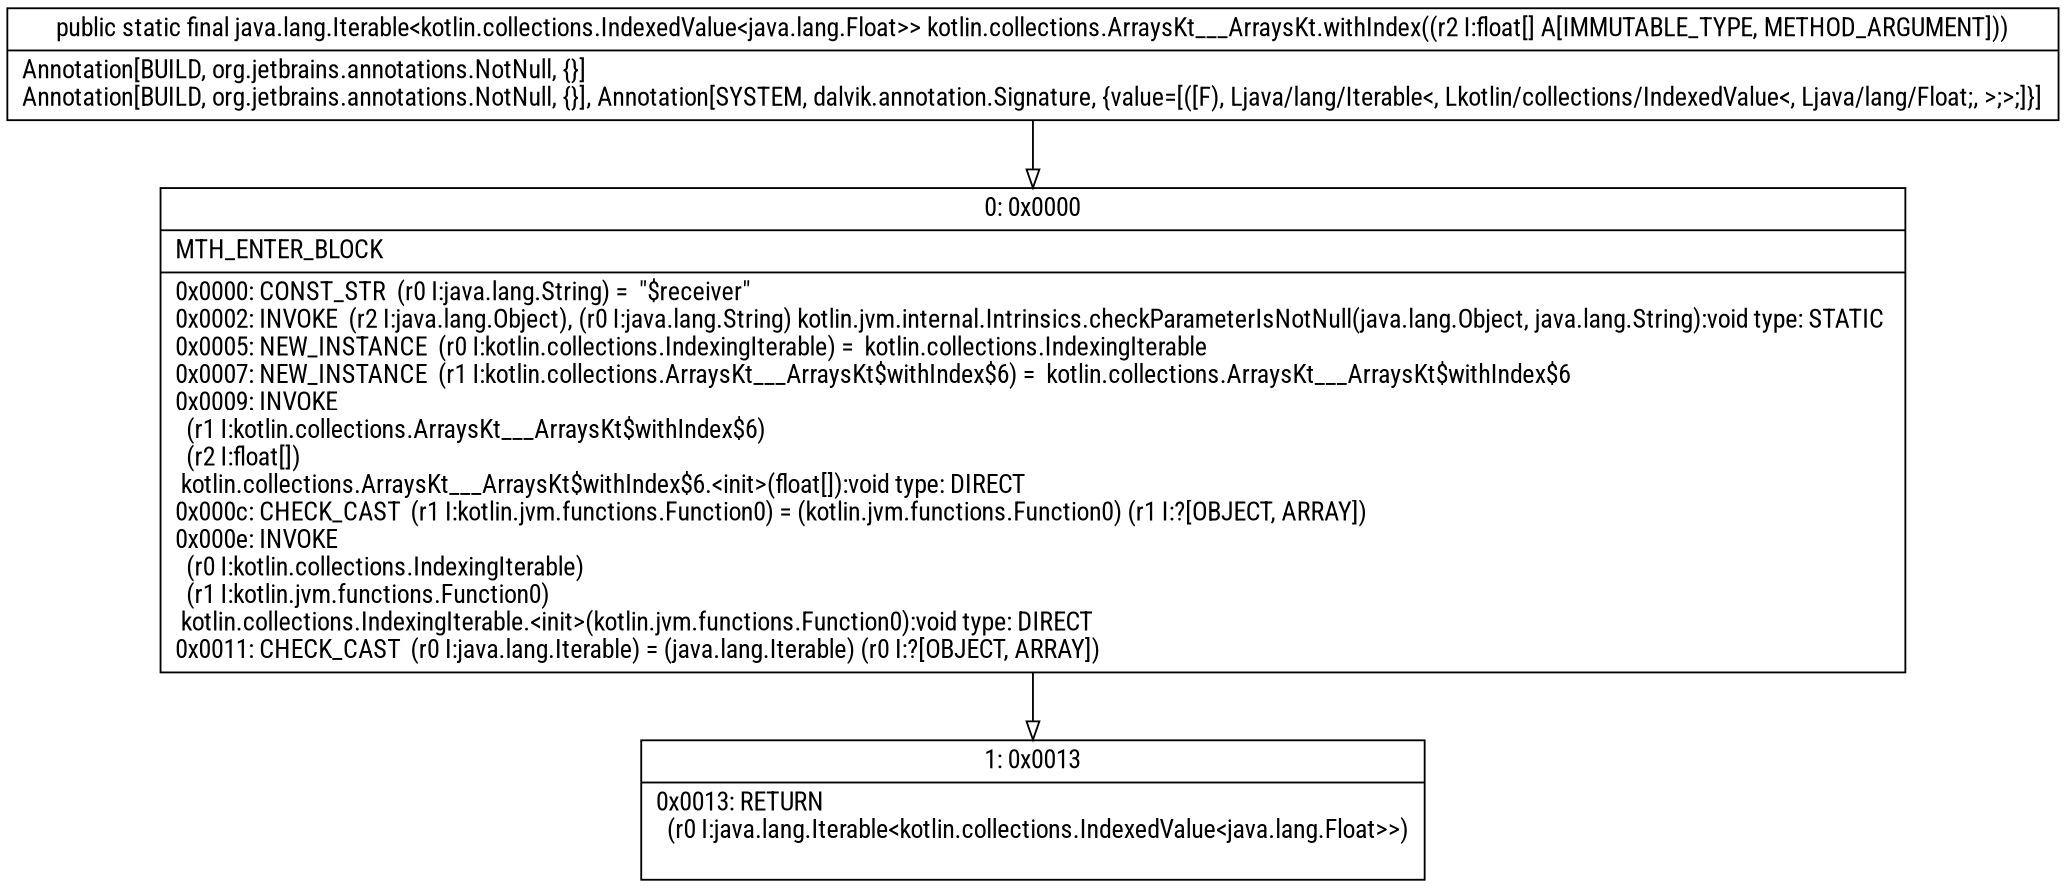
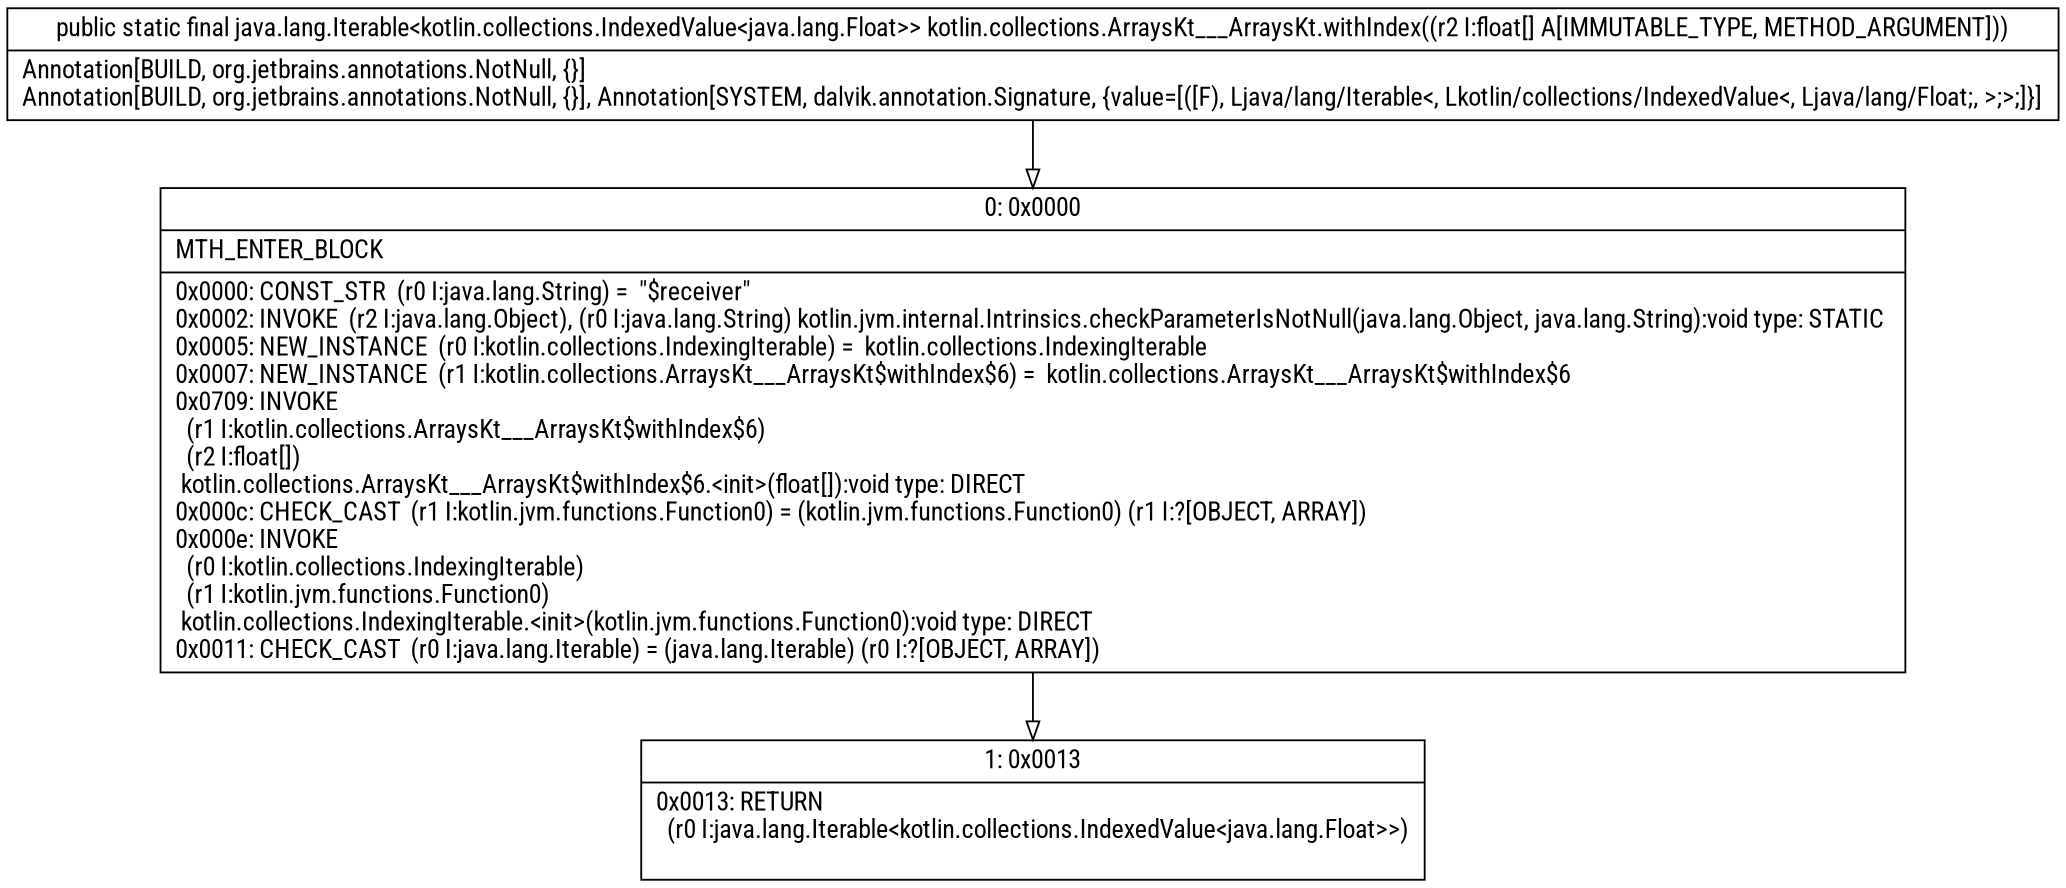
  digraph {
    fontname="Roboto Condensed"
    node [shape=record fontname="Roboto Condensed"]
    edge [arrowhead=onormal fontname="Roboto Condensed"]
-   n1 [label="{0\:\ 0x0000|MTH_ENTER_BLOCK\l|0x0000: CONST_STR  (r0 I:java.lang.String) =  \"$receiver\" \l0x0002: INVOKE  (r2 I:java.lang.Object), (r0 I:java.lang.String) kotlin.jvm.internal.Intrinsics.checkParameterIsNotNull(java.lang.Object, java.lang.String):void type: STATIC \l0x0005: NEW_INSTANCE  (r0 I:kotlin.collections.IndexingIterable) =  kotlin.collections.IndexingIterable \l0x0007: NEW_INSTANCE  (r1 I:kotlin.collections.ArraysKt___ArraysKt$withIndex$6) =  kotlin.collections.ArraysKt___ArraysKt$withIndex$6 \l0x0009: INVOKE  \l  (r1 I:kotlin.collections.ArraysKt___ArraysKt$withIndex$6)\l  (r2 I:float[])\l kotlin.collections.ArraysKt___ArraysKt$withIndex$6.\<init\>(float[]):void type: DIRECT \l0x000c: CHECK_CAST  (r1 I:kotlin.jvm.functions.Function0) = (kotlin.jvm.functions.Function0) (r1 I:?[OBJECT, ARRAY]) \l0x000e: INVOKE  \l  (r0 I:kotlin.collections.IndexingIterable)\l  (r1 I:kotlin.jvm.functions.Function0)\l kotlin.collections.IndexingIterable.\<init\>(kotlin.jvm.functions.Function0):void type: DIRECT \l0x0011: CHECK_CAST  (r0 I:java.lang.Iterable) = (java.lang.Iterable) (r0 I:?[OBJECT, ARRAY]) \l}"]
+   n1 [label="{0\:\ 0x0000|MTH_ENTER_BLOCK\l|0x0000: CONST_STR  (r0 I:java.lang.String) =  \"$receiver\" \l0x0002: INVOKE  (r2 I:java.lang.Object), (r0 I:java.lang.String) kotlin.jvm.internal.Intrinsics.checkParameterIsNotNull(java.lang.Object, java.lang.String):void type: STATIC \l0x0005: NEW_INSTANCE  (r0 I:kotlin.collections.IndexingIterable) =  kotlin.collections.IndexingIterable \l0x0007: NEW_INSTANCE  (r1 I:kotlin.collections.ArraysKt___ArraysKt$withIndex$6) =  kotlin.collections.ArraysKt___ArraysKt$withIndex$6 \l0x0709: INVOKE  \l  (r1 I:kotlin.collections.ArraysKt___ArraysKt$withIndex$6)\l  (r2 I:float[])\l kotlin.collections.ArraysKt___ArraysKt$withIndex$6.\<init\>(float[]):void type: DIRECT \l0x000c: CHECK_CAST  (r1 I:kotlin.jvm.functions.Function0) = (kotlin.jvm.functions.Function0) (r1 I:?[OBJECT, ARRAY]) \l0x000e: INVOKE  \l  (r0 I:kotlin.collections.IndexingIterable)\l  (r1 I:kotlin.jvm.functions.Function0)\l kotlin.collections.IndexingIterable.\<init\>(kotlin.jvm.functions.Function0):void type: DIRECT \l0x0011: CHECK_CAST  (r0 I:java.lang.Iterable) = (java.lang.Iterable) (r0 I:?[OBJECT, ARRAY]) \l}"]
    n2 [label="{1\:\ 0x0013|0x0013: RETURN  \l  (r0 I:java.lang.Iterable\<kotlin.collections.IndexedValue\<java.lang.Float\>\>)\l \l}"]
    n3 [label="{public static final java.lang.Iterable\<kotlin.collections.IndexedValue\<java.lang.Float\>\> kotlin.collections.ArraysKt___ArraysKt.withIndex((r2 I:float[] A[IMMUTABLE_TYPE, METHOD_ARGUMENT]))  | Annotation[BUILD, org.jetbrains.annotations.NotNull, \{\}]\lAnnotation[BUILD, org.jetbrains.annotations.NotNull, \{\}], Annotation[SYSTEM, dalvik.annotation.Signature, \{value=[([F), Ljava\/lang\/Iterable\<, Lkotlin\/collections\/IndexedValue\<, Ljava\/lang\/Float;, \>;\>;]\}]\l}"]
    n1 -> n2
    n3 -> n1
  }
